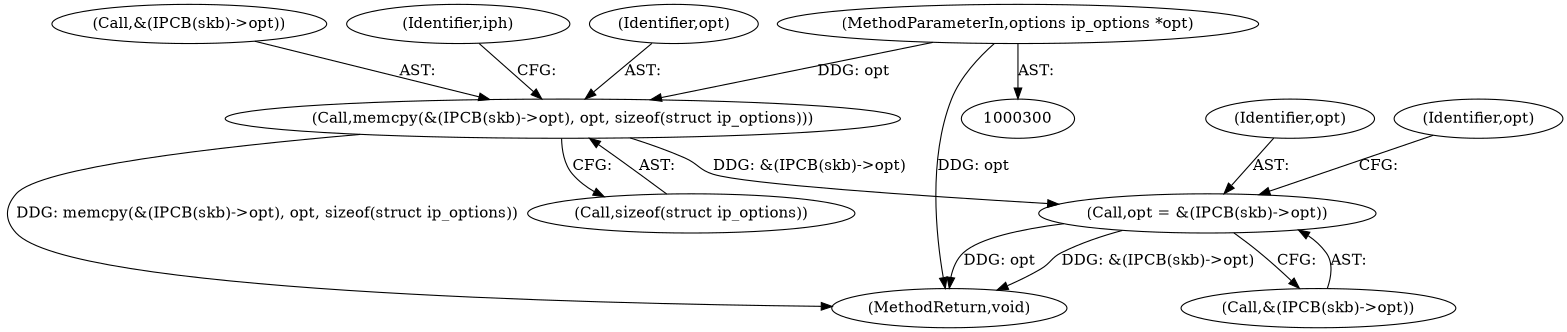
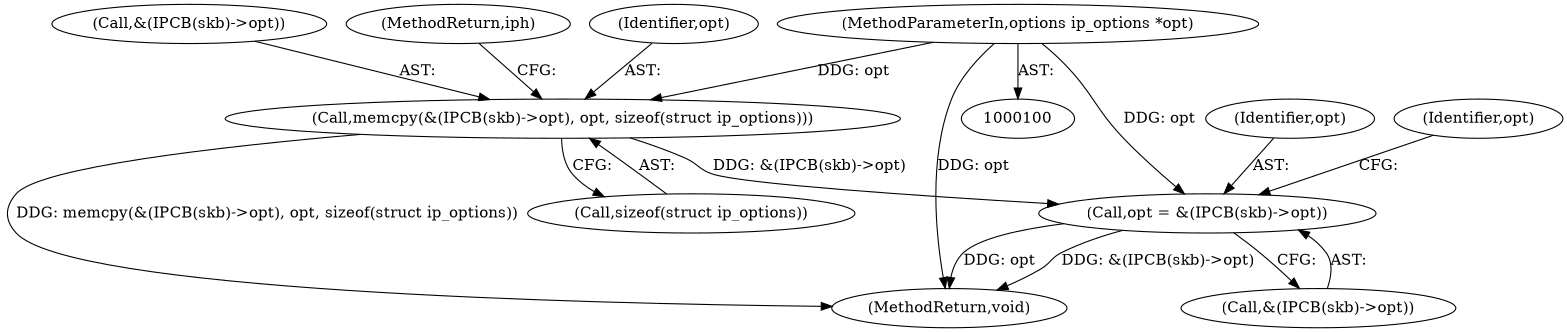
  digraph {
    n1 [label="(Call,memcpy(&(IPCB(skb)->opt), opt, sizeof(struct ip_options)))"]
    n2 [label="(Call,opt = &(IPCB(skb)->opt))"]
    n3 [label="(MethodReturn,void)"]
    n4 [label="(Call,sizeof(struct ip_options))"]
    n5 [label="(Call,&(IPCB(skb)->opt))"]
    n6 [label="(MethodParameterIn,options ip_options *opt)"]
-   1000100 [label=1000300]
+   1000100
    n8 [label="(Identifier,opt)"]
    n9 [label="(Call,&(IPCB(skb)->opt))"]
-   n10 [label="(Identifier,iph)"]
+   n10 [label="(MethodReturn,iph)"]
    n11 [label="(Identifier,opt)"]
    n12 [label="(Identifier,opt)"]
    n1 -> n2 [label="DDG: &(IPCB(skb)->opt)"]
    n1 -> n3 [label="DDG: memcpy(&(IPCB(skb)->opt), opt, sizeof(struct ip_options))"]
    n1 -> n4 [label="CFG: "]
    n2 -> n3 [label="DDG: &(IPCB(skb)->opt)"]
    n2 -> n3 [label="DDG: opt"]
    n2 -> n5 [label="CFG: "]
    n4 -> n1 [label="AST: "]
    n5 -> n2 [label="AST: "]
    n6 -> n1 [label="DDG: opt"]
+   n6 -> n2 [label="DDG: opt"]
    n6 -> n3 [label="DDG: opt"]
    n6 -> 1000100 [label="AST: "]
    n8 -> n2 [label="AST: "]
    n9 -> n1 [label="AST: "]
    n10 -> n1 [label="CFG: "]
    n11 -> n2 [label="CFG: "]
    n12 -> n1 [label="AST: "]
  }
